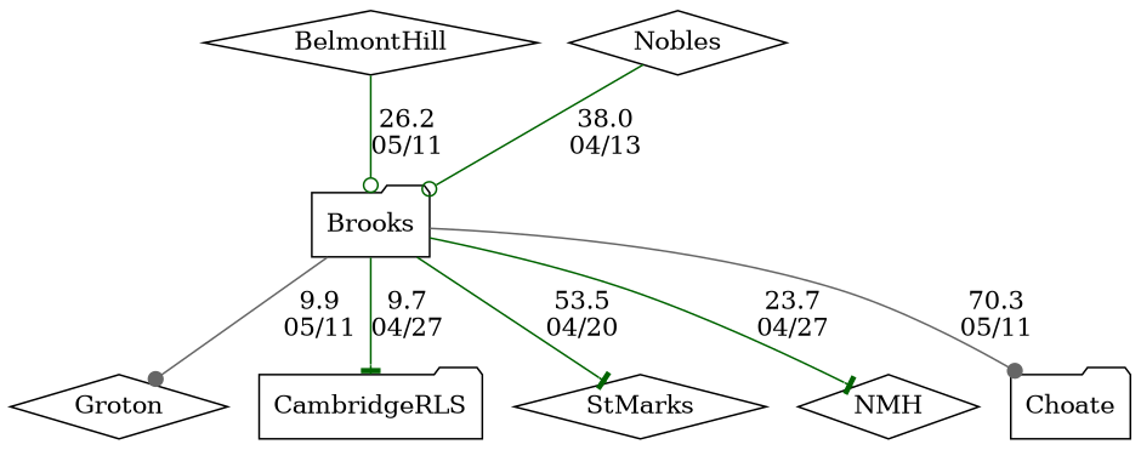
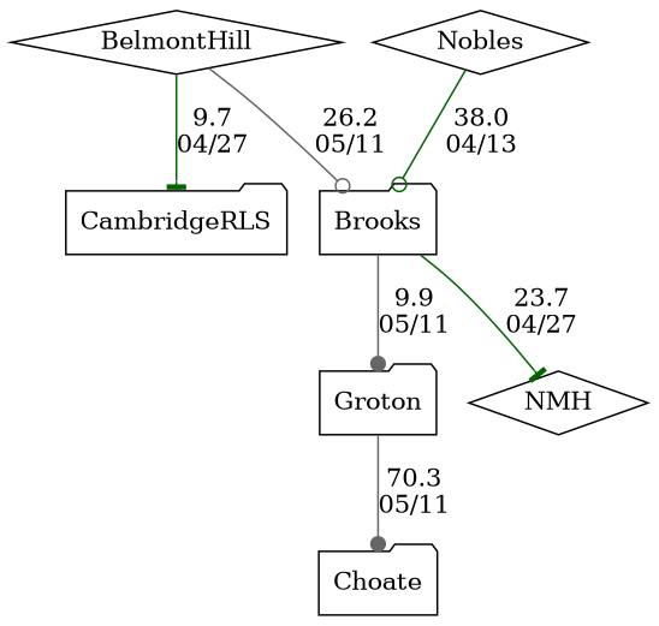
  digraph {
    node [shape=diamond]
    edge [arrowhead=tee color=darkgreen random=random weight=91]
    Brooks [shape=folder]
-   Groton
+   Groton [shape=folder]
    CambridgeRLS [shape=folder]
-   StMarks
    NMH
    Choate [shape=folder]
    BelmontHill
    Nobles
    Brooks -> Groton [arrowhead=dot color=gray40 label="9.9\n05/11"]
-   Brooks -> CambridgeRLS [label="9.7\n04/27"]
-   Brooks -> StMarks [label="53.5\n04/20" weight=47]
+   BelmontHill -> CambridgeRLS [label="9.7\n04/27"]
    Brooks -> NMH [label="23.7\n04/27" weight=77]
-   Brooks -> Choate [arrowhead=dot color=gray40 label="70.3\n05/11" weight=30]
-   BelmontHill -> Brooks [arrowhead=odot label="26.2\n05/11" weight=74]
+   Groton -> Choate [arrowhead=dot color=gray40 label="70.3\n05/11" weight=30]
+   BelmontHill -> Brooks [arrowhead=odot color=gray40 label="26.2\n05/11" weight=74]
    Nobles -> Brooks [arrowhead=odot label="38.0\n04/13" weight=62]
  }
